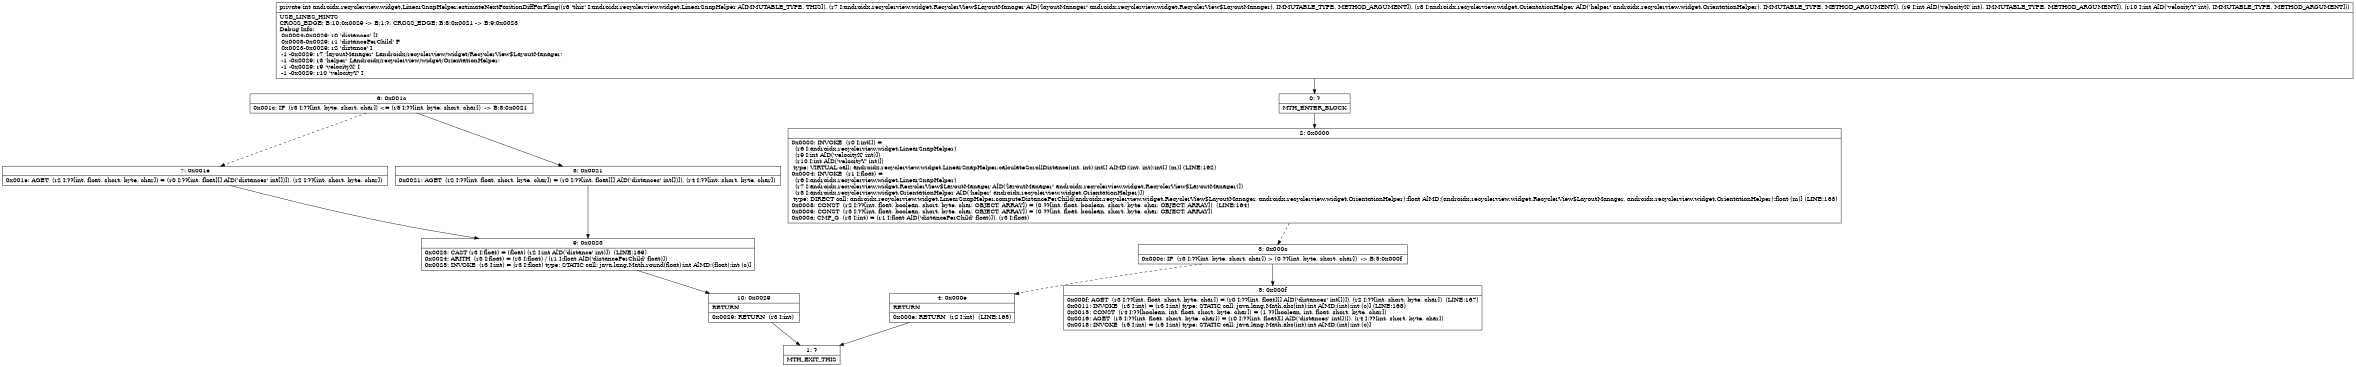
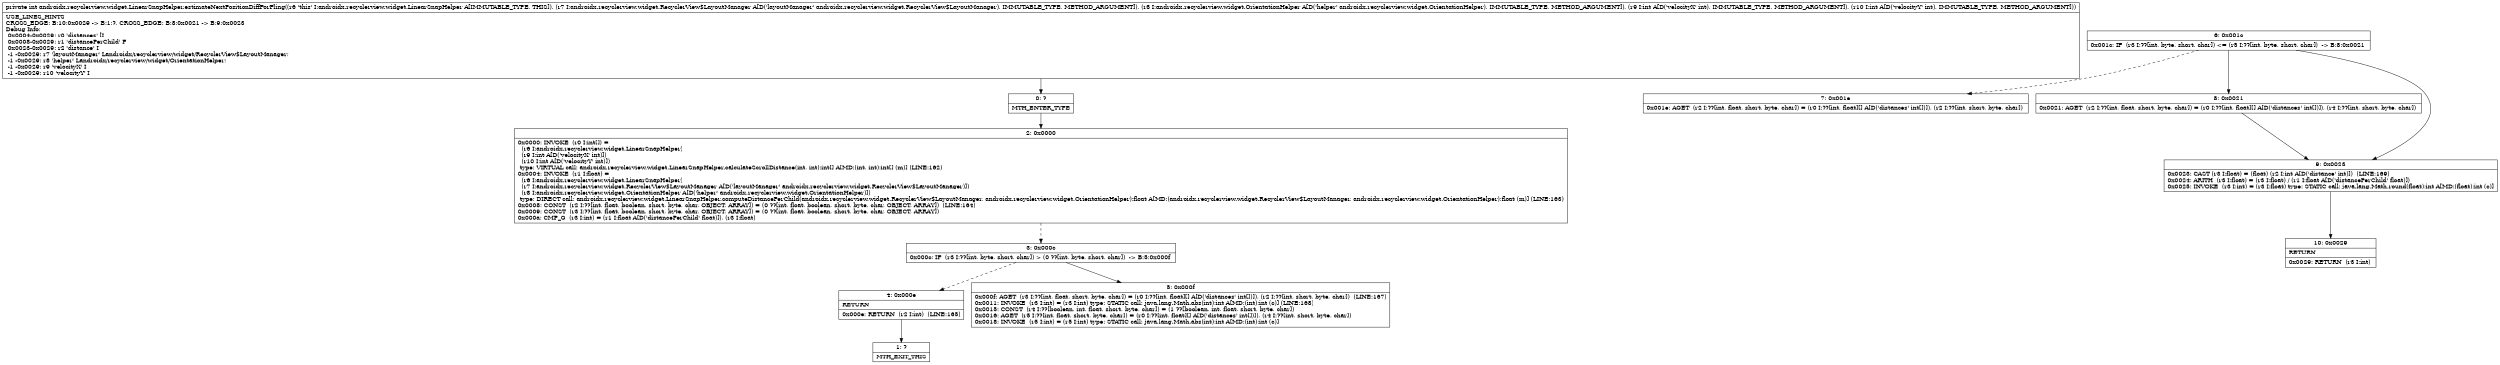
  digraph {
    node [shape=record]
-   n1 [label="{0\:\ ?|MTH_ENTER_BLOCK\l}"]
+   n1 [label="{0\:\ ?|MTH_ENTER_TYPE\l}"]
    n2 [label="{2\:\ 0x0000|0x0000: INVOKE  (r0 I:int[]) = \l  (r6 I:androidx.recyclerview.widget.LinearSnapHelper)\l  (r9 I:int A[D('velocityX' int)])\l  (r10 I:int A[D('velocityY' int)])\l type: VIRTUAL call: androidx.recyclerview.widget.LinearSnapHelper.calculateScrollDistance(int, int):int[] A[MD:(int, int):int[] (m)] (LINE:162)\l0x0004: INVOKE  (r1 I:float) = \l  (r6 I:androidx.recyclerview.widget.LinearSnapHelper)\l  (r7 I:androidx.recyclerview.widget.RecyclerView$LayoutManager A[D('layoutManager' androidx.recyclerview.widget.RecyclerView$LayoutManager)])\l  (r8 I:androidx.recyclerview.widget.OrientationHelper A[D('helper' androidx.recyclerview.widget.OrientationHelper)])\l type: DIRECT call: androidx.recyclerview.widget.LinearSnapHelper.computeDistancePerChild(androidx.recyclerview.widget.RecyclerView$LayoutManager, androidx.recyclerview.widget.OrientationHelper):float A[MD:(androidx.recyclerview.widget.RecyclerView$LayoutManager, androidx.recyclerview.widget.OrientationHelper):float (m)] (LINE:163)\l0x0008: CONST  (r2 I:??[int, float, boolean, short, byte, char, OBJECT, ARRAY]) = (0 ??[int, float, boolean, short, byte, char, OBJECT, ARRAY])  (LINE:164)\l0x0009: CONST  (r3 I:??[int, float, boolean, short, byte, char, OBJECT, ARRAY]) = (0 ??[int, float, boolean, short, byte, char, OBJECT, ARRAY]) \l0x000a: CMP_G  (r3 I:int) = (r1 I:float A[D('distancePerChild' float)]), (r3 I:float) \l}"]
    n3 [label="{3\:\ 0x000c|0x000c: IF  (r3 I:??[int, byte, short, char]) \> (0 ??[int, byte, short, char])  \-\> B:5:0x000f \l}"]
    n4 [label="{4\:\ 0x000e|RETURN\l|0x000e: RETURN  (r2 I:int)  (LINE:165)\l}"]
    n5 [label="{5\:\ 0x000f|0x000f: AGET  (r3 I:??[int, float, short, byte, char]) = (r0 I:??[int, float][] A[D('distances' int[])]), (r2 I:??[int, short, byte, char])  (LINE:167)\l0x0011: INVOKE  (r3 I:int) = (r3 I:int) type: STATIC call: java.lang.Math.abs(int):int A[MD:(int):int (c)] (LINE:168)\l0x0015: CONST  (r4 I:??[boolean, int, float, short, byte, char]) = (1 ??[boolean, int, float, short, byte, char]) \l0x0016: AGET  (r5 I:??[int, float, short, byte, char]) = (r0 I:??[int, float][] A[D('distances' int[])]), (r4 I:??[int, short, byte, char]) \l0x0018: INVOKE  (r5 I:int) = (r5 I:int) type: STATIC call: java.lang.Math.abs(int):int A[MD:(int):int (c)]\l}"]
    n6 [label="{1\:\ ?|MTH_EXIT_THIS\l}"]
    n7 [label="{6\:\ 0x001c|0x001c: IF  (r3 I:??[int, byte, short, char]) \<= (r5 I:??[int, byte, short, char])  \-\> B:8:0x0021 \l}"]
    n8 [label="{7\:\ 0x001e|0x001e: AGET  (r2 I:??[int, float, short, byte, char]) = (r0 I:??[int, float][] A[D('distances' int[])]), (r2 I:??[int, short, byte, char]) \l}"]
    n9 [label="{8\:\ 0x0021|0x0021: AGET  (r2 I:??[int, float, short, byte, char]) = (r0 I:??[int, float][] A[D('distances' int[])]), (r4 I:??[int, short, byte, char]) \l}"]
    n10 [label="{9\:\ 0x0023|0x0023: CAST (r3 I:float) = (float) (r2 I:int A[D('distance' int)])  (LINE:169)\l0x0024: ARITH  (r3 I:float) = (r3 I:float) \/ (r1 I:float A[D('distancePerChild' float)]) \l0x0025: INVOKE  (r3 I:int) = (r3 I:float) type: STATIC call: java.lang.Math.round(float):int A[MD:(float):int (c)]\l}"]
    n11 [label="{10\:\ 0x0029|RETURN\l|0x0029: RETURN  (r3 I:int) \l}"]
    n12 [label="{private int androidx.recyclerview.widget.LinearSnapHelper.estimateNextPositionDiffForFling((r6 'this' I:androidx.recyclerview.widget.LinearSnapHelper A[IMMUTABLE_TYPE, THIS]), (r7 I:androidx.recyclerview.widget.RecyclerView$LayoutManager A[D('layoutManager' androidx.recyclerview.widget.RecyclerView$LayoutManager), IMMUTABLE_TYPE, METHOD_ARGUMENT]), (r8 I:androidx.recyclerview.widget.OrientationHelper A[D('helper' androidx.recyclerview.widget.OrientationHelper), IMMUTABLE_TYPE, METHOD_ARGUMENT]), (r9 I:int A[D('velocityX' int), IMMUTABLE_TYPE, METHOD_ARGUMENT]), (r10 I:int A[D('velocityY' int), IMMUTABLE_TYPE, METHOD_ARGUMENT]))  | USE_LINES_HINTS\lCROSS_EDGE: B:10:0x0029 \-\> B:1:?, CROSS_EDGE: B:8:0x0021 \-\> B:9:0x0023\lDebug Info:\l  0x0004\-0x0029: r0 'distances' [I\l  0x0008\-0x0029: r1 'distancePerChild' F\l  0x0023\-0x0029: r2 'distance' I\l  \-1 \-0x0029: r7 'layoutManager' Landroidx\/recyclerview\/widget\/RecyclerView$LayoutManager;\l  \-1 \-0x0029: r8 'helper' Landroidx\/recyclerview\/widget\/OrientationHelper;\l  \-1 \-0x0029: r9 'velocityX' I\l  \-1 \-0x0029: r10 'velocityY' I\l}"]
    n1 -> n2
    n2 -> n3 [style=dashed]
    n3 -> n4 [style=dashed]
    n3 -> n5
    n4 -> n6
    n7 -> n8 [style=dashed]
    n7 -> n9
-   n8 -> n10
+   n7 -> n10
    n9 -> n10
    n10 -> n11
-   n11 -> n6
    n12 -> n1
  }
